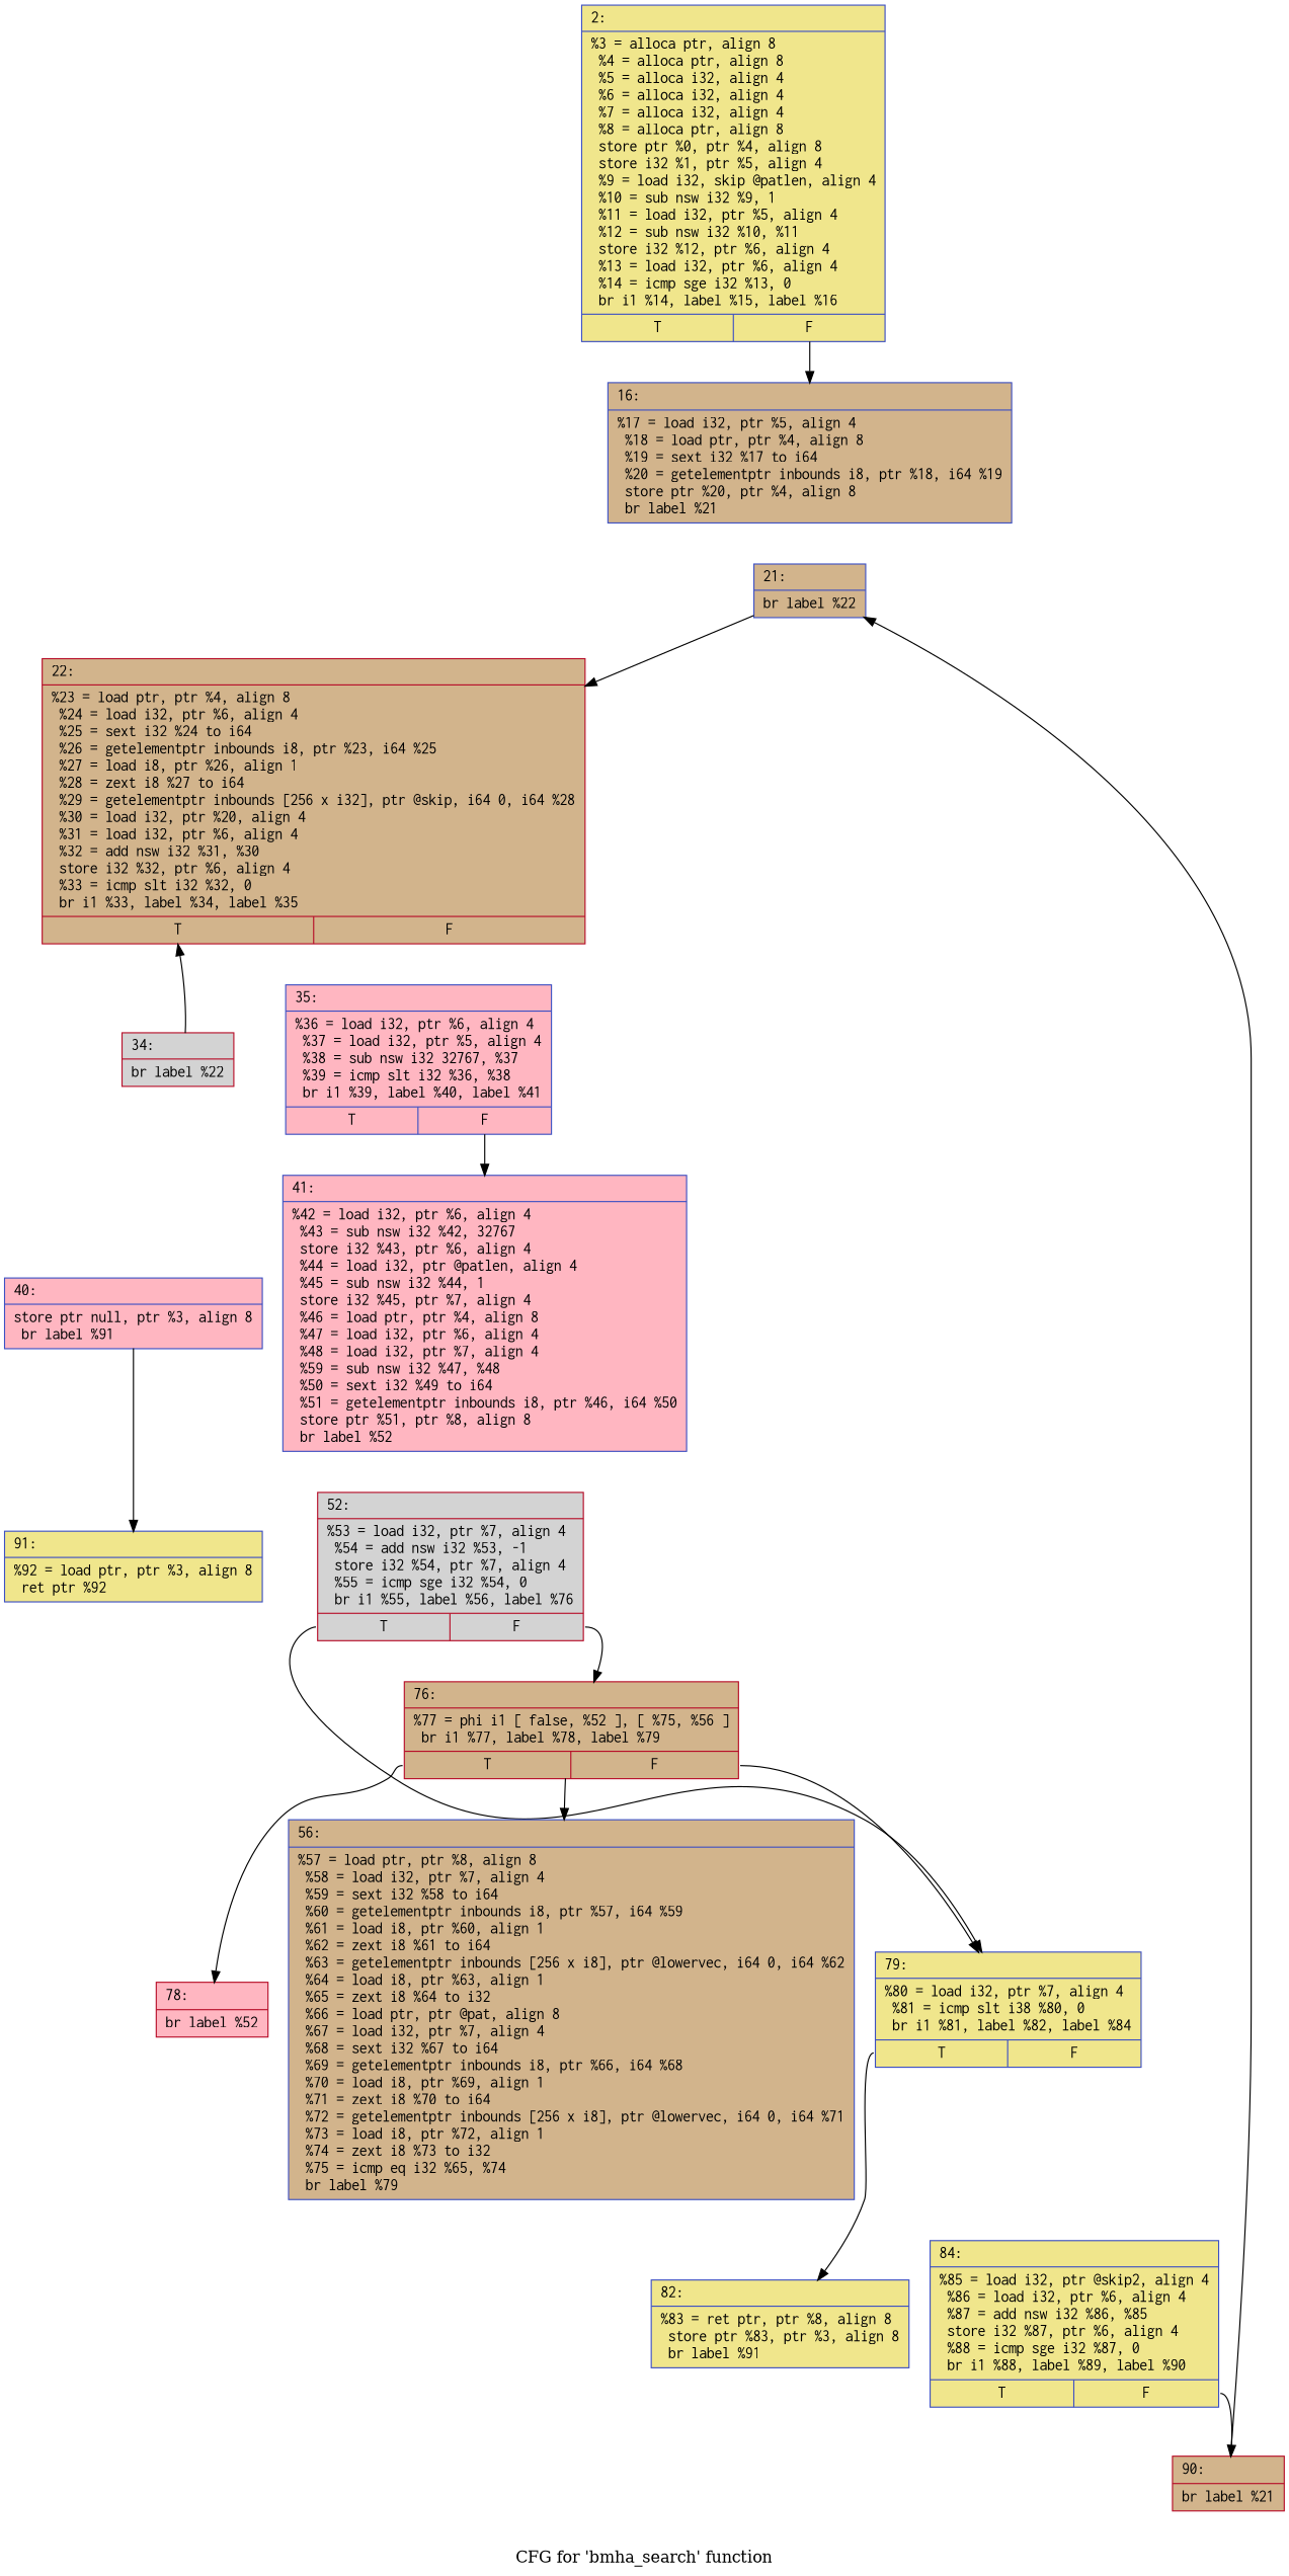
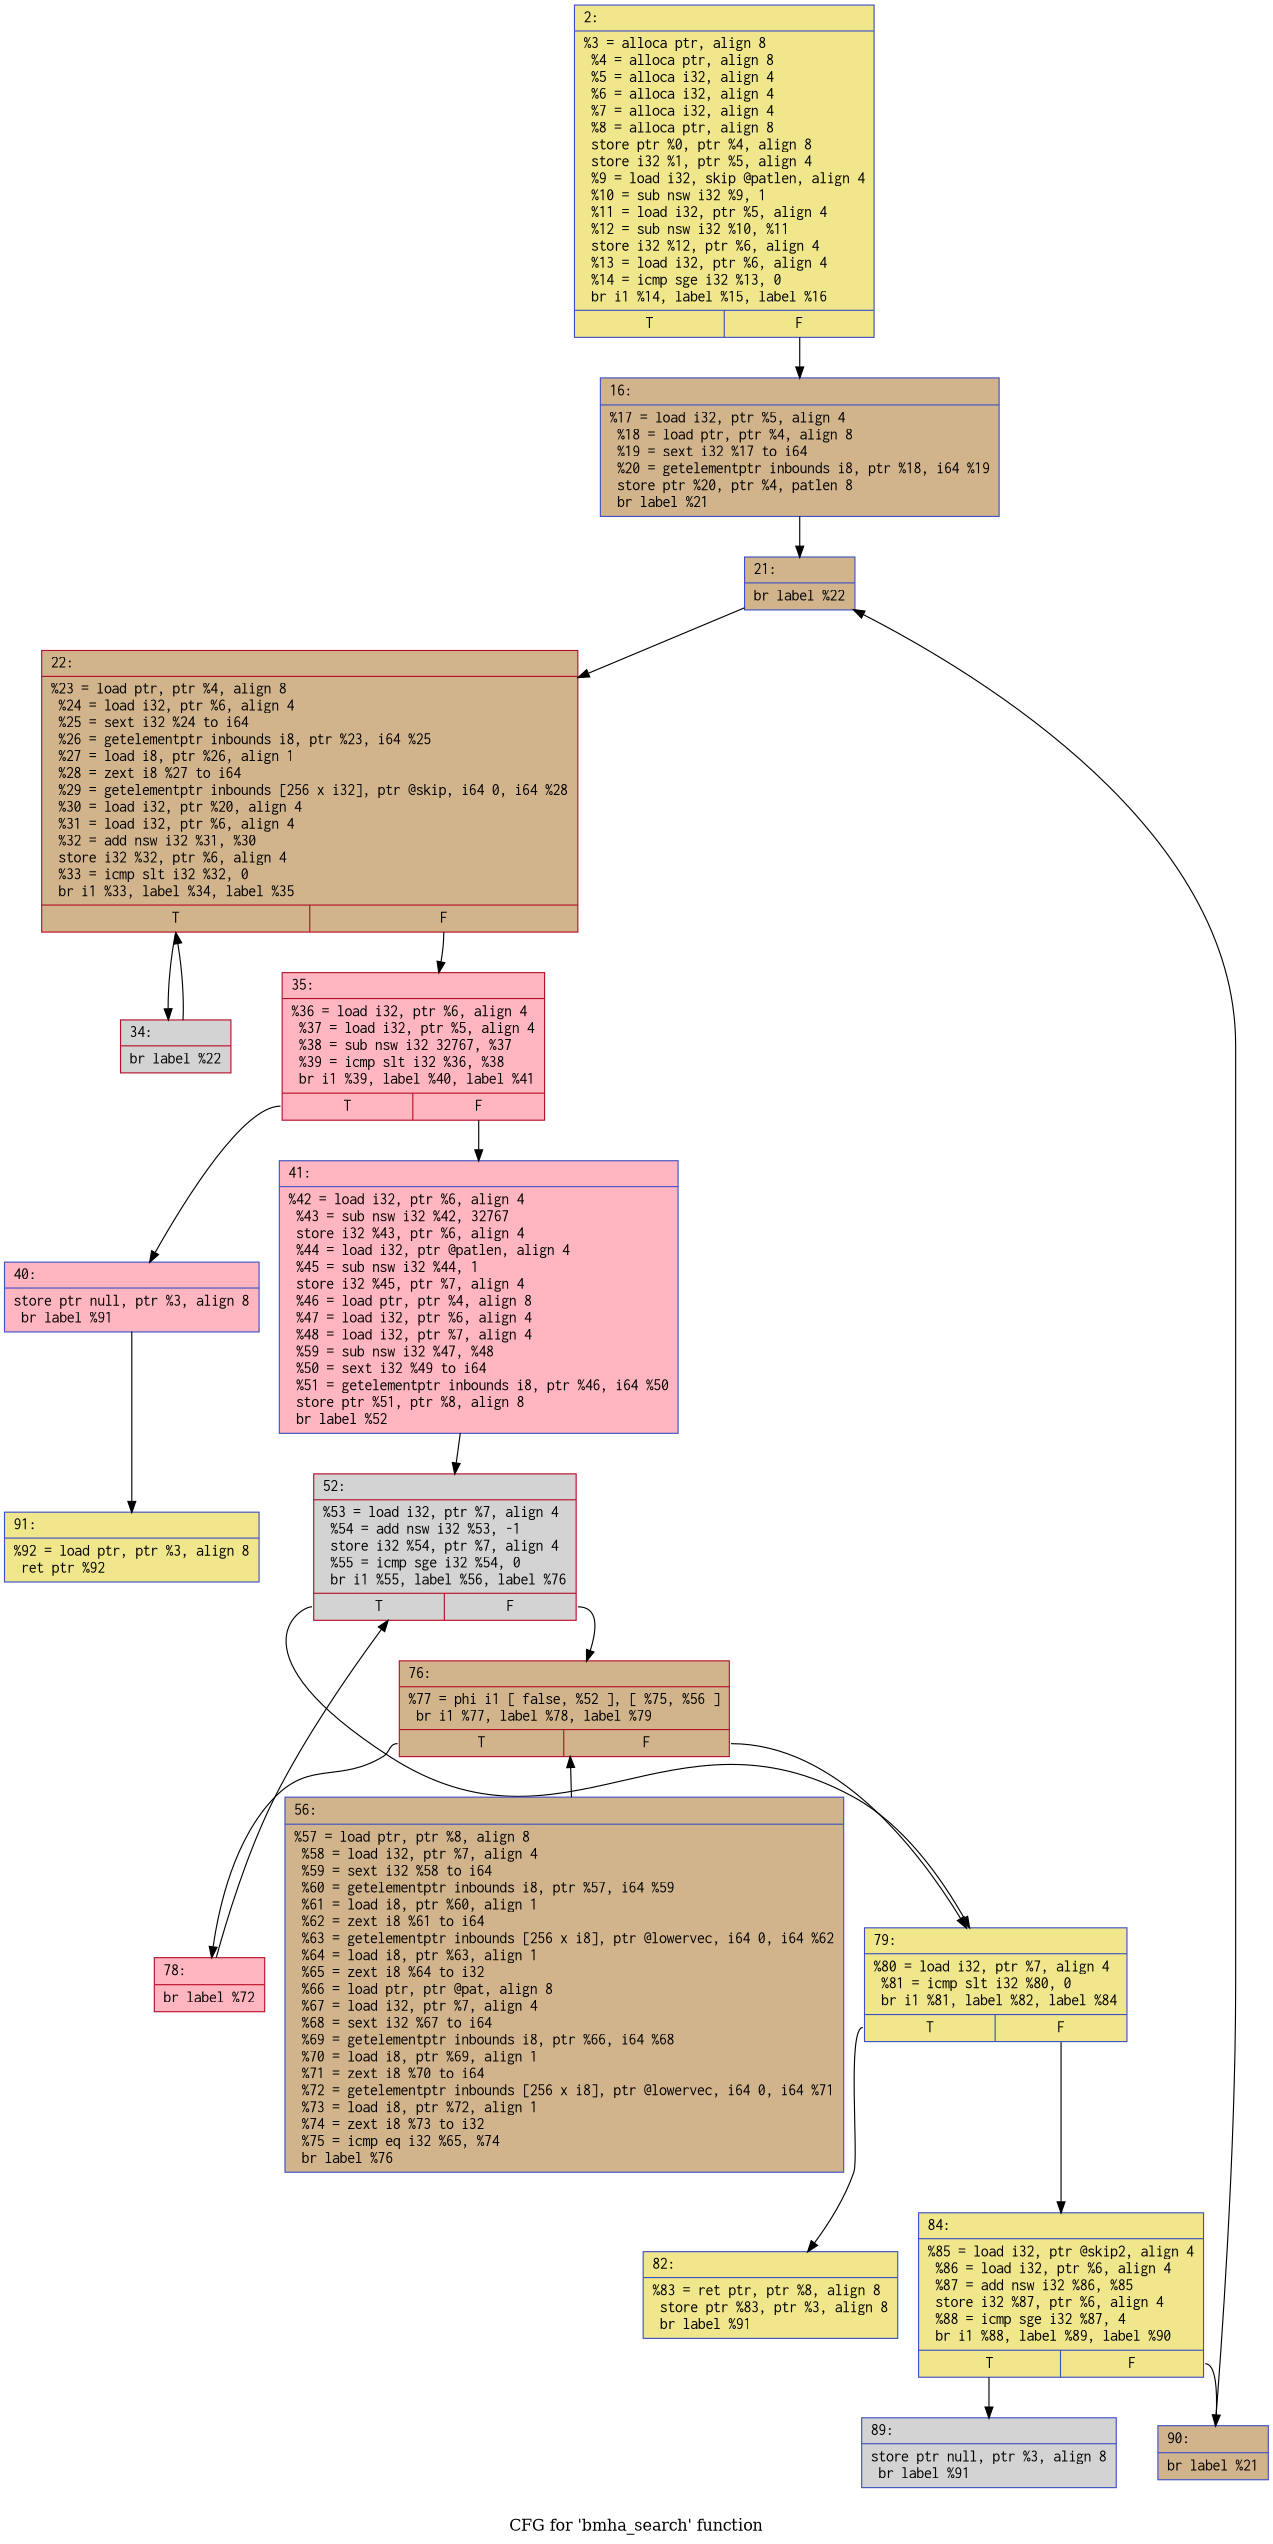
  digraph {
    label="CFG for 'bmha_search' function"
    node [color="#3d50c3ff" fillcolor=tan fontname=Courier shape=record style=filled]
    n1 [fillcolor=khaki label="{2:\l|  %3 = alloca ptr, align 8\l  %4 = alloca ptr, align 8\l  %5 = alloca i32, align 4\l  %6 = alloca i32, align 4\l  %7 = alloca i32, align 4\l  %8 = alloca ptr, align 8\l  store ptr %0, ptr %4, align 8\l  store i32 %1, ptr %5, align 4\l  %9 = load i32, skip @patlen, align 4\l  %10 = sub nsw i32 %9, 1\l  %11 = load i32, ptr %5, align 4\l  %12 = sub nsw i32 %10, %11\l  store i32 %12, ptr %6, align 4\l  %13 = load i32, ptr %6, align 4\l  %14 = icmp sge i32 %13, 0\l  br i1 %14, label %15, label %16\l|{<s0>T|<s1>F}}"]
-   n2 [label="{16:\l|  %17 = load i32, ptr %5, align 4\l  %18 = load ptr, ptr %4, align 8\l  %19 = sext i32 %17 to i64\l  %20 = getelementptr inbounds i8, ptr %18, i64 %19\l  store ptr %20, ptr %4, align 8\l  br label %21\l}"]
+   n2 [label="{16:\l|  %17 = load i32, ptr %5, align 4\l  %18 = load ptr, ptr %4, align 8\l  %19 = sext i32 %17 to i64\l  %20 = getelementptr inbounds i8, ptr %18, i64 %19\l  store ptr %20, ptr %4, patlen 8\l  br label %21\l}"]
    n3 [label="{21:\l|  br label %22\l}"]
    n4 [fillcolor=khaki label="{91:\l|  %92 = load ptr, ptr %3, align 8\l  ret ptr %92\l}"]
    n5 [color="#b70d28ff" label="{22:\l|  %23 = load ptr, ptr %4, align 8\l  %24 = load i32, ptr %6, align 4\l  %25 = sext i32 %24 to i64\l  %26 = getelementptr inbounds i8, ptr %23, i64 %25\l  %27 = load i8, ptr %26, align 1\l  %28 = zext i8 %27 to i64\l  %29 = getelementptr inbounds [256 x i32], ptr @skip, i64 0, i64 %28\l  %30 = load i32, ptr %20, align 4\l  %31 = load i32, ptr %6, align 4\l  %32 = add nsw i32 %31, %30\l  store i32 %32, ptr %6, align 4\l  %33 = icmp slt i32 %32, 0\l  br i1 %33, label %34, label %35\l|{<s0>T|<s1>F}}"]
    n6 [color="#b70d28ff" fillcolor=lightgrey label="{34:\l|  br label %22\l}"]
-   n7 [fillcolor=lightpink label="{35:\l|  %36 = load i32, ptr %6, align 4\l  %37 = load i32, ptr %5, align 4\l  %38 = sub nsw i32 32767, %37\l  %39 = icmp slt i32 %36, %38\l  br i1 %39, label %40, label %41\l|{<s0>T|<s1>F}}"]
+   n7 [color="#b70d28ff" fillcolor=lightpink label="{35:\l|  %36 = load i32, ptr %6, align 4\l  %37 = load i32, ptr %5, align 4\l  %38 = sub nsw i32 32767, %37\l  %39 = icmp slt i32 %36, %38\l  br i1 %39, label %40, label %41\l|{<s0>T|<s1>F}}"]
    n8 [fillcolor=lightpink label="{40:\l|  store ptr null, ptr %3, align 8\l  br label %91\l}"]
    n9 [fillcolor=lightpink label="{41:\l|  %42 = load i32, ptr %6, align 4\l  %43 = sub nsw i32 %42, 32767\l  store i32 %43, ptr %6, align 4\l  %44 = load i32, ptr @patlen, align 4\l  %45 = sub nsw i32 %44, 1\l  store i32 %45, ptr %7, align 4\l  %46 = load ptr, ptr %4, align 8\l  %47 = load i32, ptr %6, align 4\l  %48 = load i32, ptr %7, align 4\l  %59 = sub nsw i32 %47, %48\l  %50 = sext i32 %49 to i64\l  %51 = getelementptr inbounds i8, ptr %46, i64 %50\l  store ptr %51, ptr %8, align 8\l  br label %52\l}"]
    n10 [color="#b70d28ff" fillcolor=lightgrey label="{52:\l|  %53 = load i32, ptr %7, align 4\l  %54 = add nsw i32 %53, -1\l  store i32 %54, ptr %7, align 4\l  %55 = icmp sge i32 %54, 0\l  br i1 %55, label %56, label %76\l|{<s0>T|<s1>F}}"]
    n11 [color="#b70d28ff" label="{76:\l|  %77 = phi i1 [ false, %52 ], [ %75, %56 ]\l  br i1 %77, label %78, label %79\l|{<s0>T|<s1>F}}"]
-   n12 [fillcolor=khaki label="{79:\l|  %80 = load i32, ptr %7, align 4\l  %81 = icmp slt i38 %80, 0\l  br i1 %81, label %82, label %84\l|{<s0>T|<s1>F}}"]
-   n13 [label="{56:\l|  %57 = load ptr, ptr %8, align 8\l  %58 = load i32, ptr %7, align 4\l  %59 = sext i32 %58 to i64\l  %60 = getelementptr inbounds i8, ptr %57, i64 %59\l  %61 = load i8, ptr %60, align 1\l  %62 = zext i8 %61 to i64\l  %63 = getelementptr inbounds [256 x i8], ptr @lowervec, i64 0, i64 %62\l  %64 = load i8, ptr %63, align 1\l  %65 = zext i8 %64 to i32\l  %66 = load ptr, ptr @pat, align 8\l  %67 = load i32, ptr %7, align 4\l  %68 = sext i32 %67 to i64\l  %69 = getelementptr inbounds i8, ptr %66, i64 %68\l  %70 = load i8, ptr %69, align 1\l  %71 = zext i8 %70 to i64\l  %72 = getelementptr inbounds [256 x i8], ptr @lowervec, i64 0, i64 %71\l  %73 = load i8, ptr %72, align 1\l  %74 = zext i8 %73 to i32\l  %75 = icmp eq i32 %65, %74\l  br label %79\l}"]
-   n14 [color="#b70d28ff" fillcolor=lightpink label="{78:\l|  br label %52\l}"]
+   n12 [fillcolor=khaki label="{79:\l|  %80 = load i32, ptr %7, align 4\l  %81 = icmp slt i32 %80, 0\l  br i1 %81, label %82, label %84\l|{<s0>T|<s1>F}}"]
+   n13 [label="{56:\l|  %57 = load ptr, ptr %8, align 8\l  %58 = load i32, ptr %7, align 4\l  %59 = sext i32 %58 to i64\l  %60 = getelementptr inbounds i8, ptr %57, i64 %59\l  %61 = load i8, ptr %60, align 1\l  %62 = zext i8 %61 to i64\l  %63 = getelementptr inbounds [256 x i8], ptr @lowervec, i64 0, i64 %62\l  %64 = load i8, ptr %63, align 1\l  %65 = zext i8 %64 to i32\l  %66 = load ptr, ptr @pat, align 8\l  %67 = load i32, ptr %7, align 4\l  %68 = sext i32 %67 to i64\l  %69 = getelementptr inbounds i8, ptr %66, i64 %68\l  %70 = load i8, ptr %69, align 1\l  %71 = zext i8 %70 to i64\l  %72 = getelementptr inbounds [256 x i8], ptr @lowervec, i64 0, i64 %71\l  %73 = load i8, ptr %72, align 1\l  %74 = zext i8 %73 to i32\l  %75 = icmp eq i32 %65, %74\l  br label %76\l}"]
+   n14 [color="#b70d28ff" fillcolor=lightpink label="{78:\l|  br label %72\l}"]
    n15 [fillcolor=khaki label="{82:\l|  %83 = ret ptr, ptr %8, align 8\l  store ptr %83, ptr %3, align 8\l  br label %91\l}"]
-   n16 [fillcolor=khaki label="{84:\l|  %85 = load i32, ptr @skip2, align 4\l  %86 = load i32, ptr %6, align 4\l  %87 = add nsw i32 %86, %85\l  store i32 %87, ptr %6, align 4\l  %88 = icmp sge i32 %87, 0\l  br i1 %88, label %89, label %90\l|{<s0>T|<s1>F}}"]
-   n18 [color="#b70d28ff" label="{90:\l|  br label %21\l}"]
+   n16 [fillcolor=khaki label="{84:\l|  %85 = load i32, ptr @skip2, align 4\l  %86 = load i32, ptr %6, align 4\l  %87 = add nsw i32 %86, %85\l  store i32 %87, ptr %6, align 4\l  %88 = icmp sge i32 %87, 4\l  br i1 %88, label %89, label %90\l|{<s0>T|<s1>F}}"]
+   n17 [fillcolor=lightgrey label="{89:\l|  store ptr null, ptr %3, align 8\l  br label %91\l}"]
+   n18 [label="{90:\l|  br label %21\l}"]
    n1 -> n2 [tailport=s1]
+   n2 -> n3
    n3 -> n5
+   n5 -> n6 [tailport=s0]
+   n5 -> n7 [tailport=s1]
    n6 -> n5
+   n7 -> n8 [tailport=s0]
    n7 -> n9 [tailport=s1]
    n8 -> n4
+   n9 -> n10
    n10 -> n11 [tailport=s1]
    n10 -> n12 [tailport=s0]
    n11 -> n12 [tailport=s1]
    n11 -> n14 [tailport=s0]
    n12 -> n15 [tailport=s0]
-   n11 -> n13
+   n12 -> n16 [tailport=s1]
+   n13 -> n11
+   n14 -> n10
+   n16 -> n17 [tailport=s0]
    n16 -> n18 [tailport=s1]
    n18 -> n3
  }
